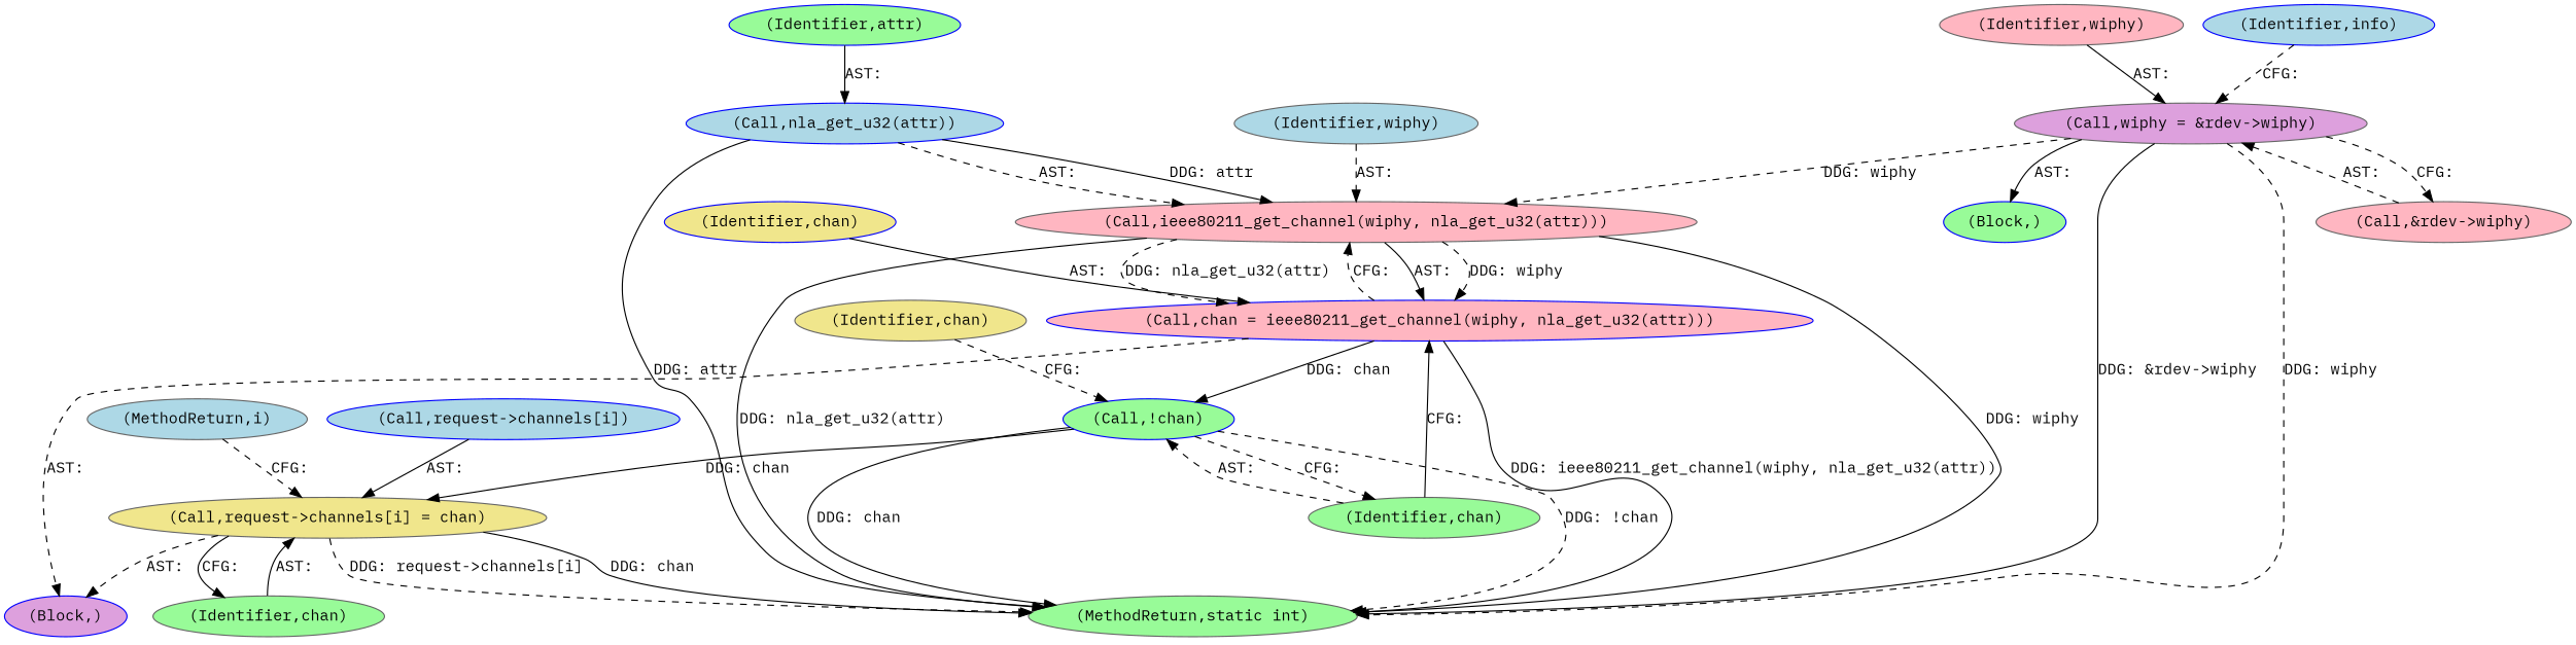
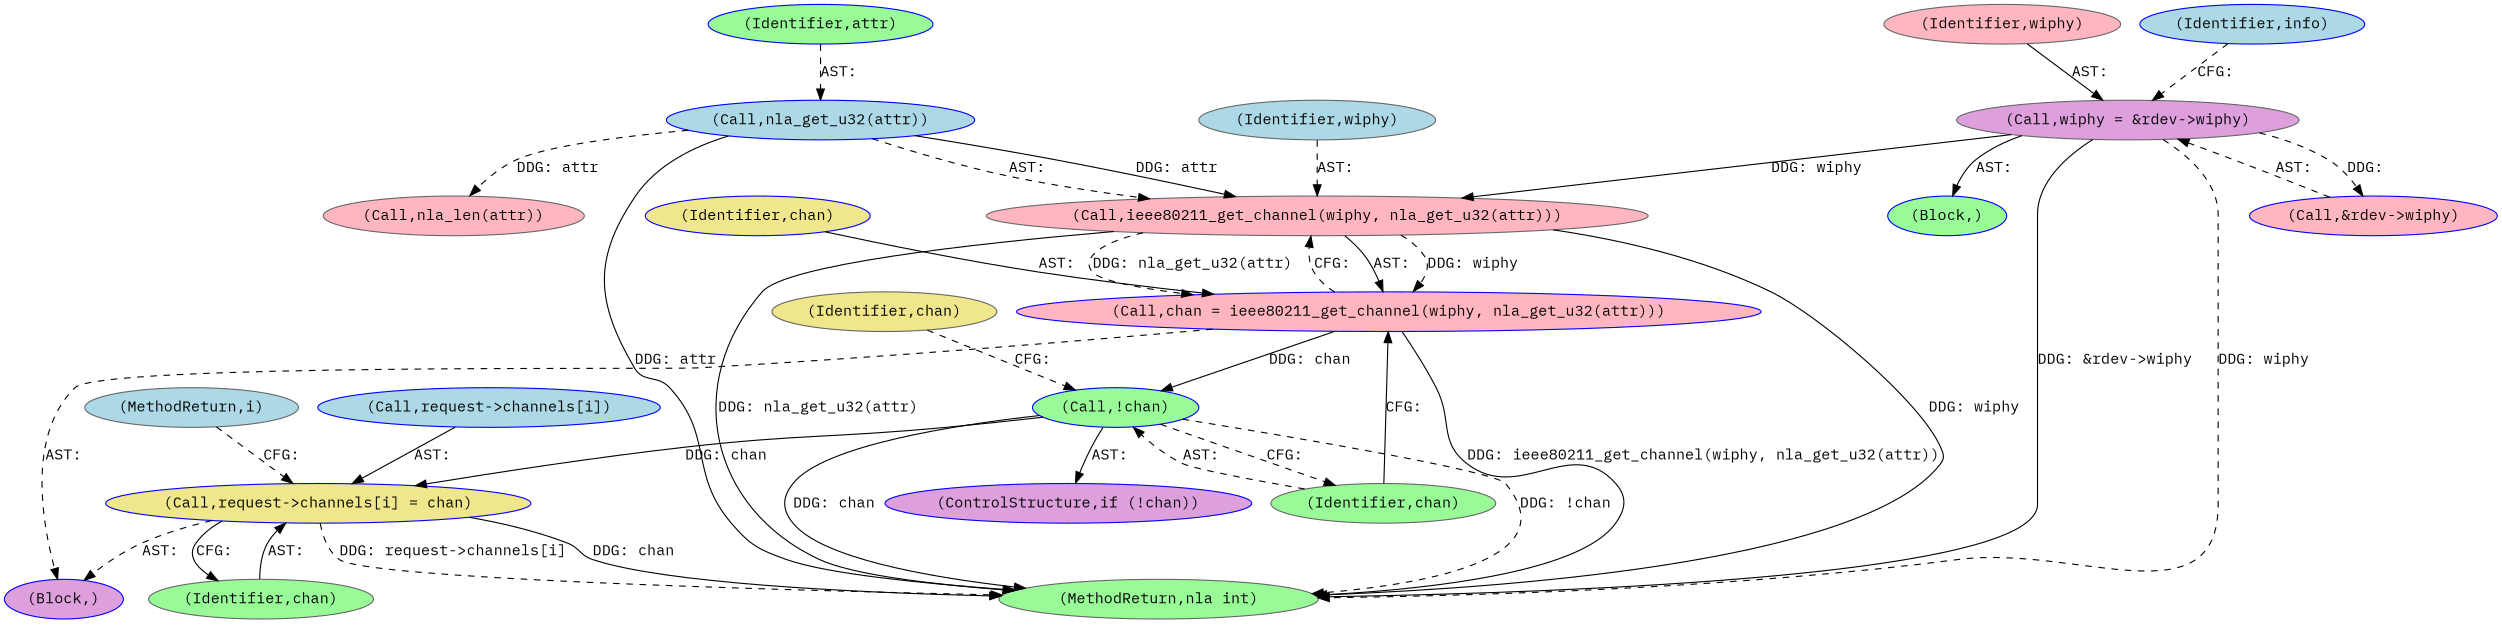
  digraph {
    fontname="IBM Plex Mono"
    node [color=blue fillcolor=palegreen fontname="IBM Plex Mono" style=filled]
    edge [fontname="IBM Plex Mono" style=solid]
    n1 [color=gray40 fillcolor=lightpink label="(Call,ieee80211_get_channel(wiphy, nla_get_u32(attr)))"]
    n2 [fillcolor=lightpink label="(Call,chan = ieee80211_get_channel(wiphy, nla_get_u32(attr)))"]
-   n3 [color=gray40 label="(MethodReturn,static int)"]
+   n3 [color=gray40 label="(MethodReturn,nla int)"]
    n4 [fillcolor=lightblue label="(Call,nla_get_u32(attr))"]
+   n5 [color=gray40 fillcolor=lightpink label="(Call,nla_len(attr))"]
    n6 [label="(Call,!chan)"]
    n7 [fillcolor=plum label="(Block,)"]
    n8 [color=gray40 fillcolor=plum label="(Call,wiphy = &rdev->wiphy)"]
-   n9 [color=gray40 fillcolor=lightpink label="(Call,&rdev->wiphy)"]
+   n9 [fillcolor=lightpink label="(Call,&rdev->wiphy)"]
    n10 [label="(Block,)"]
    n11 [label="(Identifier,attr)"]
-   n12 [color=gray40 fillcolor=khaki label="(Call,request->channels[i] = chan)"]
+   n12 [fillcolor=khaki label="(Call,request->channels[i] = chan)"]
    n13 [color=gray40 label="(Identifier,chan)"]
+   n14 [fillcolor=plum label="(ControlStructure,if (!chan))"]
    n15 [color=gray40 label="(Identifier,chan)"]
    n16 [fillcolor=lightblue label="(Call,request->channels[i])"]
    n17 [fillcolor=lightblue label="(Identifier,info)"]
    n18 [color=gray40 fillcolor=lightblue label="(Identifier,wiphy)"]
    n19 [color=gray40 fillcolor=khaki label="(Identifier,chan)"]
    n20 [color=gray40 fillcolor=lightpink label="(Identifier,wiphy)"]
    n21 [fillcolor=khaki label="(Identifier,chan)"]
    n22 [color=gray40 fillcolor=lightblue label="(MethodReturn,i)"]
    n1 -> n2 [label="AST: "]
    n1 -> n2 [label="DDG: wiphy" style=dashed]
    n1 -> n2 [label="DDG: nla_get_u32(attr)" style=dashed]
    n1 -> n3 [label="DDG: wiphy"]
    n1 -> n3 [label="DDG: nla_get_u32(attr)"]
    n2 -> n1 [label="CFG: " style=dashed]
    n2 -> n3 [label="DDG: ieee80211_get_channel(wiphy, nla_get_u32(attr))"]
    n2 -> n6 [label="DDG: chan"]
    n2 -> n7 [label="AST: " style=dashed]
    n4 -> n1 [label="AST: " style=dashed]
    n4 -> n1 [label="DDG: attr"]
    n4 -> n3 [label="DDG: attr"]
+   n4 -> n5 [label="DDG: attr" style=dashed]
    n6 -> n3 [label="DDG: !chan" style=dashed]
    n6 -> n3 [label="DDG: chan"]
    n6 -> n12 [label="DDG: chan"]
    n6 -> n13 [label="CFG: " style=dashed]
-   n8 -> n1 [label="DDG: wiphy" style=dashed]
+   n6 -> n14 [label="AST: "]
+   n8 -> n1 [label="DDG: wiphy"]
    n8 -> n3 [label="DDG: &rdev->wiphy"]
    n8 -> n3 [label="DDG: wiphy" style=dashed]
-   n8 -> n9 [label="CFG: " style=dashed]
+   n8 -> n9 [label="DDG: " style=dashed]
    n8 -> n10 [label="AST: "]
    n9 -> n8 [label="AST: " style=dashed]
-   n11 -> n4 [label="AST: "]
+   n11 -> n4 [label="AST: " style=dashed]
    n12 -> n3 [label="DDG: request->channels[i]" style=dashed]
    n12 -> n3 [label="DDG: chan"]
    n12 -> n7 [label="AST: " style=dashed]
    n12 -> n15 [label="CFG: "]
    n13 -> n2 [label="CFG: "]
    n13 -> n6 [label="AST: " style=dashed]
    n15 -> n12 [label="AST: "]
    n16 -> n12 [label="AST: "]
    n17 -> n8 [label="CFG: " style=dashed]
    n18 -> n1 [label="AST: " style=dashed]
    n19 -> n6 [label="CFG: " style=dashed]
    n20 -> n8 [label="AST: "]
    n21 -> n2 [label="AST: "]
    n22 -> n12 [label="CFG: " style=dashed]
  }
